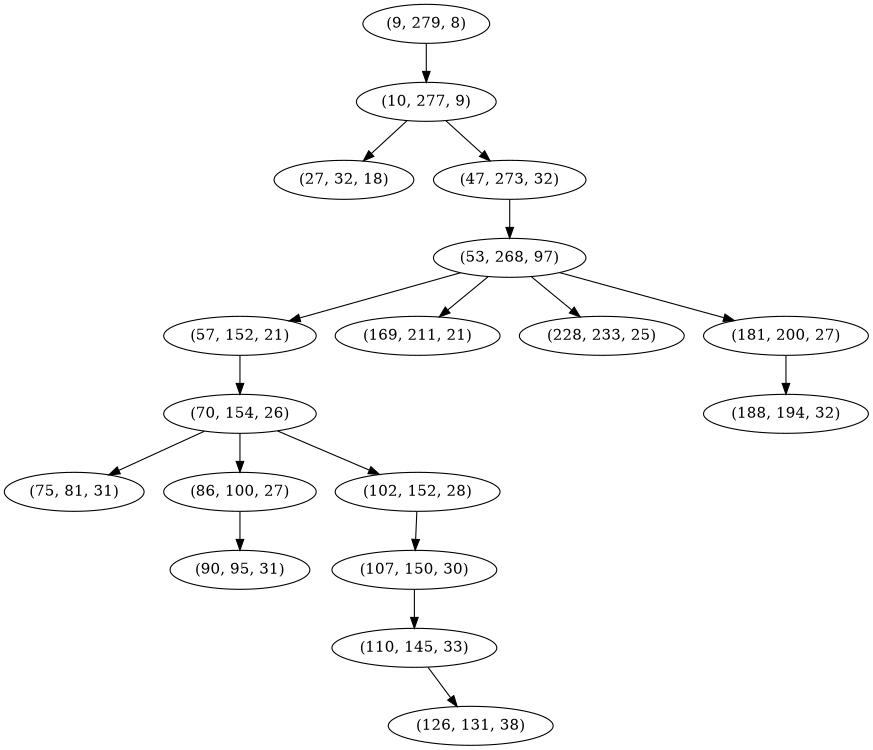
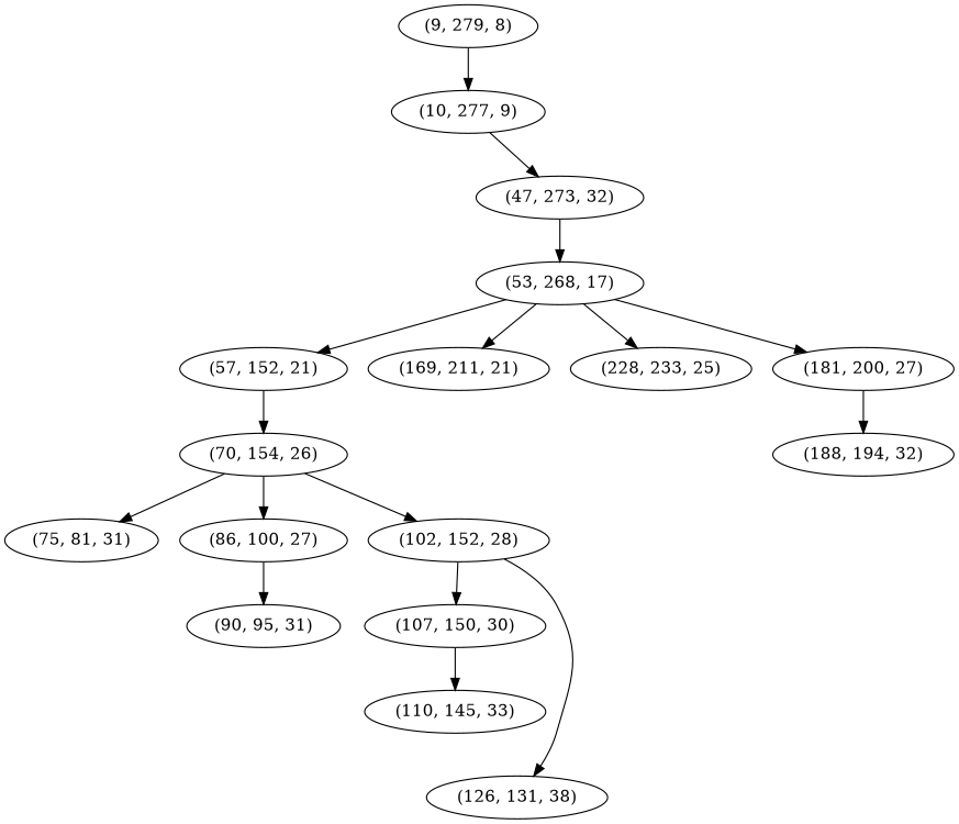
  digraph {
    "(9, 279, 8)"
    "(10, 277, 9)"
-   "(27, 32, 18)"
    n4 [label="(47, 273, 32)"]
-   "(53, 268, 17)" [label="(53, 268, 97)"]
+   "(53, 268, 17)"
    n6 [label="(57, 152, 21)"]
    "(169, 211, 21)"
    "(228, 233, 25)"
    "(181, 200, 27)"
    "(70, 154, 26)"
    "(75, 81, 31)"
    "(86, 100, 27)"
    "(102, 152, 28)"
    "(90, 95, 31)"
    "(107, 150, 30)"
    "(110, 145, 33)"
    "(126, 131, 38)"
    "(188, 194, 32)"
    "(9, 279, 8)" -> "(10, 277, 9)"
-   "(10, 277, 9)" -> "(27, 32, 18)"
    "(10, 277, 9)" -> n4
    n4 -> "(53, 268, 17)"
    "(53, 268, 17)" -> n6
    "(53, 268, 17)" -> "(169, 211, 21)"
    "(53, 268, 17)" -> "(228, 233, 25)"
    "(53, 268, 17)" -> "(181, 200, 27)"
    n6 -> "(70, 154, 26)"
    "(181, 200, 27)" -> "(188, 194, 32)"
    "(70, 154, 26)" -> "(75, 81, 31)"
    "(70, 154, 26)" -> "(86, 100, 27)"
    "(70, 154, 26)" -> "(102, 152, 28)"
    "(86, 100, 27)" -> "(90, 95, 31)"
    "(102, 152, 28)" -> "(107, 150, 30)"
    "(107, 150, 30)" -> "(110, 145, 33)"
-   "(110, 145, 33)" -> "(126, 131, 38)"
+   "(102, 152, 28)" -> "(126, 131, 38)"
  }
